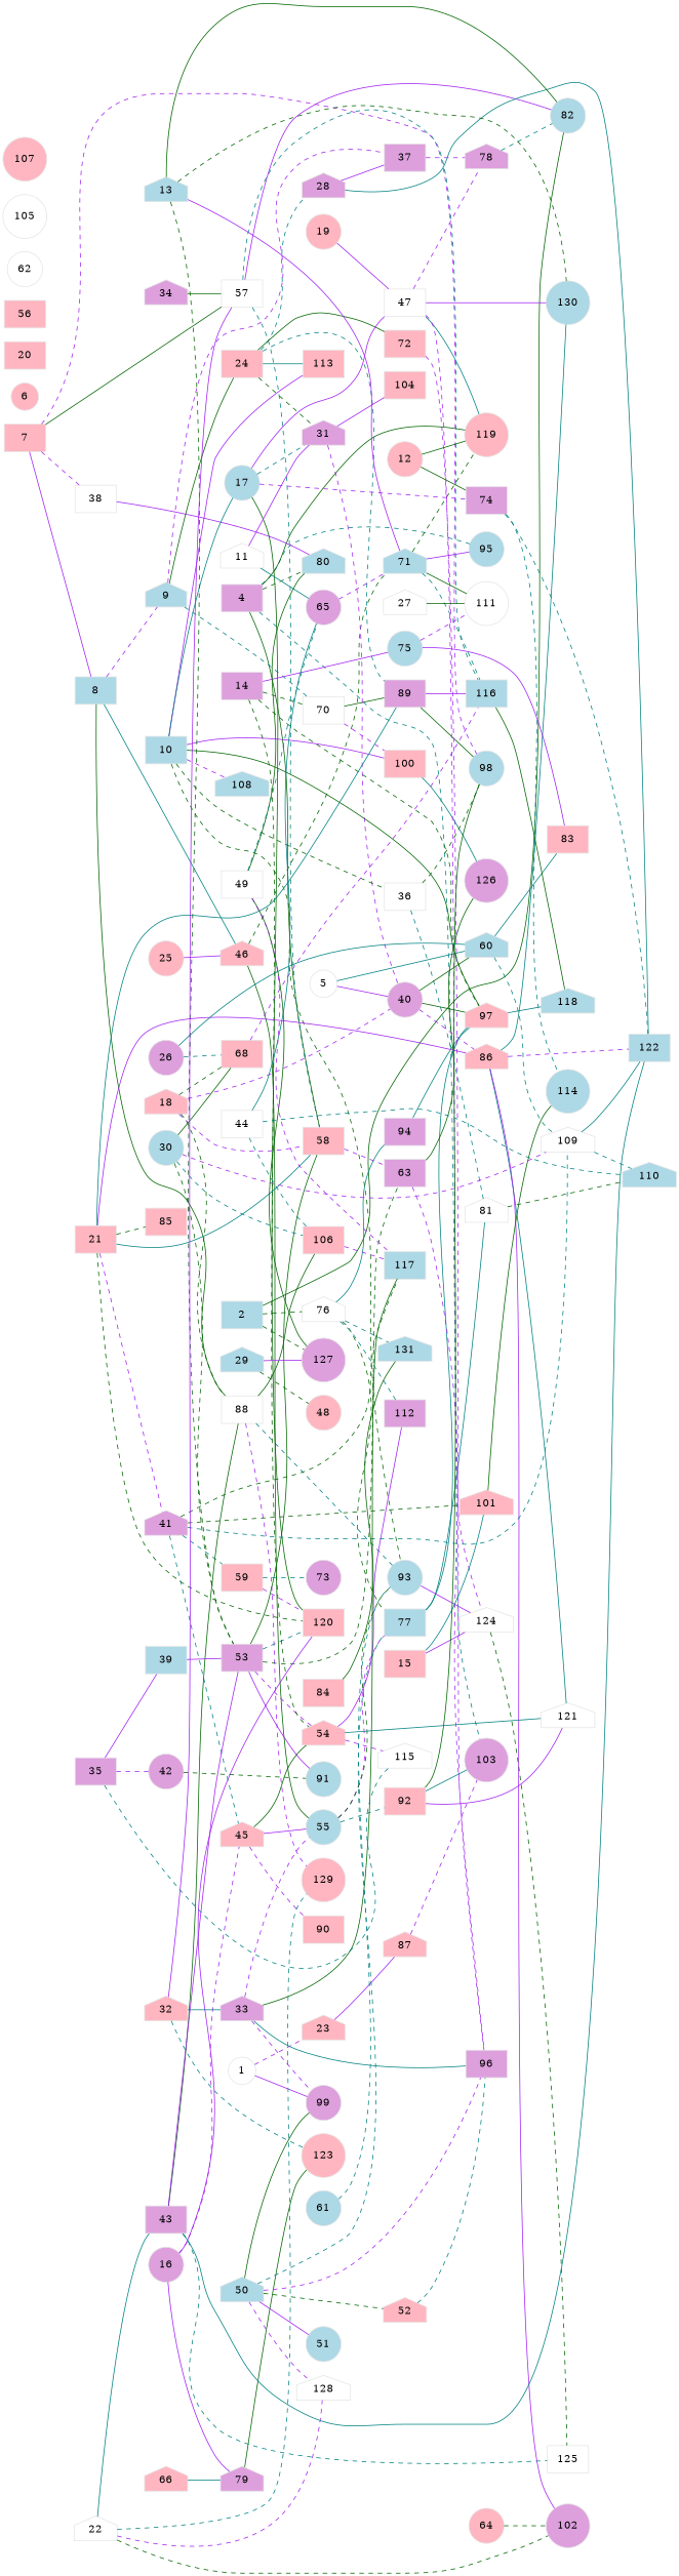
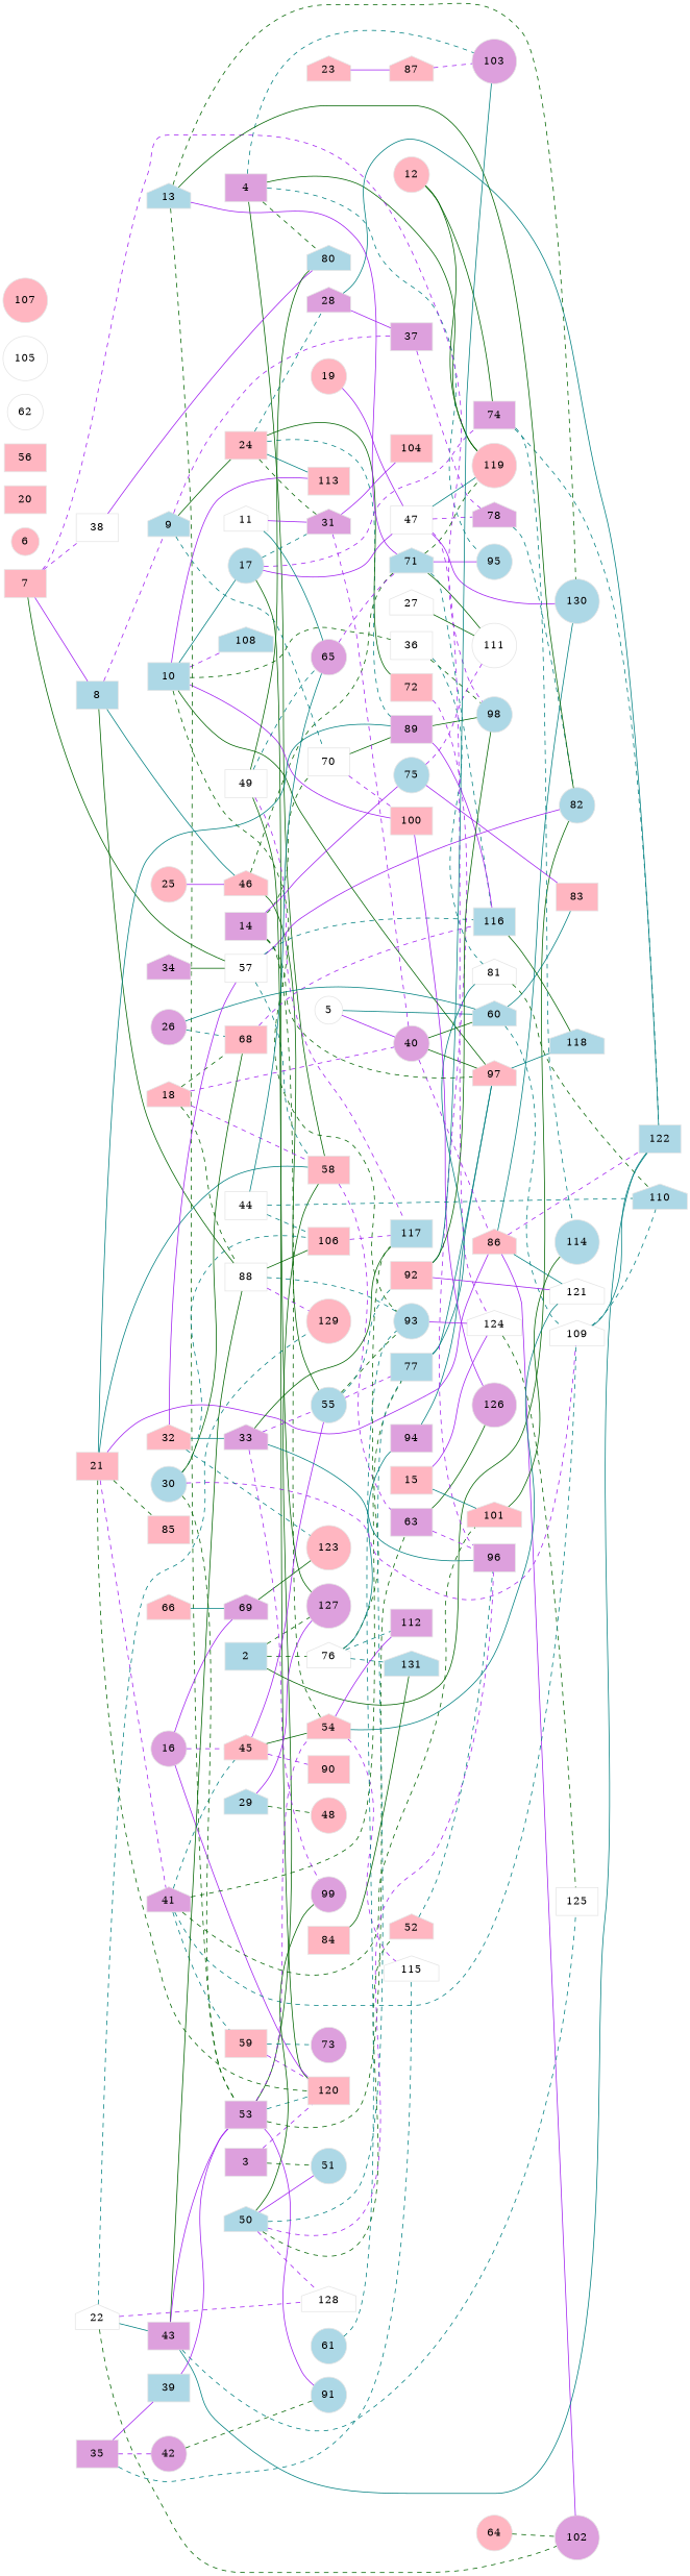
  graph {
    rankdir=LR
    node [color=gray90 fillcolor=lightpink shape=box style=filled]
    edge [color=purple style=dashed]
-   1 [fillcolor=white shape=circle]
    23 [shape=house]
    99 [fillcolor=plum shape=circle]
    87 [shape=house]
    2 [fillcolor=lightblue]
    76 [fillcolor=white shape=house]
    82 [fillcolor=lightblue shape=circle]
    127 [fillcolor=plum shape=circle]
    77 [fillcolor=lightblue]
    112 [fillcolor=plum]
    94 [fillcolor=plum]
    131 [fillcolor=lightblue shape=house]
+   3 [fillcolor=plum]
    51 [fillcolor=lightblue shape=circle]
    120
    4 [fillcolor=plum]
    58
    80 [fillcolor=lightblue shape=house]
    95 [fillcolor=lightblue shape=circle]
    103 [fillcolor=plum shape=circle]
    119 [shape=circle]
    63 [fillcolor=plum]
    5 [fillcolor=white shape=circle]
    40 [fillcolor=plum shape=circle]
    60 [fillcolor=lightblue shape=house]
    97 [shape=house]
    86 [shape=house]
    109 [fillcolor=white shape=house]
    83
    6 [shape=circle]
    8 [fillcolor=lightblue]
    7
    38 [fillcolor=white]
    57 [fillcolor=white]
    98 [fillcolor=lightblue shape=circle]
    9 [fillcolor=lightblue shape=house]
    46 [shape=house]
    88 [fillcolor=white]
    116 [fillcolor=lightblue]
    24
    37 [fillcolor=plum]
    70 [fillcolor=white]
    71 [fillcolor=lightblue shape=house]
    55 [fillcolor=lightblue shape=circle]
    93 [fillcolor=lightblue shape=circle]
    129 [shape=circle]
    106
    113
    31 [fillcolor=plum shape=house]
    89 [fillcolor=plum]
    28 [fillcolor=plum shape=house]
    72
    78 [fillcolor=plum shape=house]
    100
    10 [fillcolor=lightblue]
    17 [fillcolor=lightblue shape=circle]
    36 [fillcolor=white]
    108 [fillcolor=lightblue shape=house]
    74 [fillcolor=plum]
    47 [fillcolor=white]
    81 [fillcolor=white shape=house]
    124 [fillcolor=white shape=house]
    118 [fillcolor=lightblue shape=house]
    126 [fillcolor=plum shape=circle]
    11 [fillcolor=white shape=house]
    65 [fillcolor=plum shape=circle]
    104
    12 [shape=circle]
    122 [fillcolor=lightblue]
    114 [fillcolor=lightblue shape=circle]
    13 [fillcolor=lightblue shape=house]
    53 [fillcolor=plum]
    130 [fillcolor=lightblue shape=circle]
    54 [shape=house]
    91 [fillcolor=lightblue shape=circle]
    111 [fillcolor=white shape=circle]
    14 [fillcolor=plum]
    75 [fillcolor=lightblue shape=circle]
    115 [fillcolor=white shape=house]
    121 [fillcolor=white shape=house]
    101 [shape=house]
    15
    125 [fillcolor=white]
    16 [fillcolor=plum shape=circle]
    45 [shape=house]
-   69 [fillcolor=plum shape=house label=79]
+   69 [fillcolor=plum shape=house]
    90
    123 [shape=circle]
    18 [shape=house]
    68
    19 [shape=circle]
    20
    21
    41 [fillcolor=plum shape=house]
    85
    117 [fillcolor=lightblue]
    59
    102 [fillcolor=plum shape=circle]
    22 [fillcolor=white shape=house]
    43 [fillcolor=plum]
    128 [fillcolor=white shape=house]
    96 [fillcolor=plum]
    25 [shape=circle]
    26 [fillcolor=plum shape=circle]
    27 [fillcolor=white shape=house]
    39 [fillcolor=lightblue]
    29 [fillcolor=lightblue shape=house]
    48 [shape=circle]
    30 [fillcolor=lightblue shape=circle]
    110 [fillcolor=lightblue shape=house]
    32 [shape=house]
    33 [fillcolor=plum shape=house]
    92
    34 [fillcolor=plum shape=house]
    35 [fillcolor=plum]
    42 [fillcolor=plum shape=circle]
    73 [fillcolor=plum shape=circle]
    44 [fillcolor=white]
    49 [fillcolor=white]
    50 [fillcolor=lightblue shape=house]
    52 [shape=house]
    56
    61 [fillcolor=lightblue shape=circle]
    62 [fillcolor=white shape=circle]
    64 [shape=circle]
    66 [shape=house]
    84
    105 [fillcolor=white shape=circle]
    107 [shape=circle]
-   1 -- 23
-   1 -- 99 [style=solid]
    23 -- 87 [style=solid]
    87 -- 103
    2 -- 76 [color=darkgreen]
    2 -- 82 [color=darkgreen style=solid]
    2 -- 127 [color=darkgreen]
    76 -- 77 [color=darkgreen]
    76 -- 112 [color=teal]
    76 -- 94 [color=teal style=solid]
    76 -- 131 [color=teal]
    77 -- 97 [color=teal style=solid]
    77 -- 81 [color=teal style=solid]
    94 -- 97 [color=teal style=solid]
+   3 -- 51 [color=darkgreen]
+   3 -- 120
    4 -- 58 [color=darkgreen style=solid]
    4 -- 80 [color=darkgreen]
    4 -- 95 [color=teal]
    4 -- 103 [color=teal]
    4 -- 119 [color=darkgreen style=solid]
    58 -- 63
    63 -- 126 [color=darkgreen style=solid]
    63 -- 96
    5 -- 40 [style=solid]
    5 -- 60 [color=teal style=solid]
    40 -- 60 [color=darkgreen style=solid]
    40 -- 97 [color=darkgreen style=solid]
    40 -- 86
    60 -- 109 [color=teal]
    60 -- 83 [color=teal style=solid]
    97 -- 118 [color=teal style=solid]
    86 -- 122
    86 -- 130 [color=teal style=solid]
    86 -- 121 [color=teal style=solid]
    86 -- 102 [style=solid]
    109 -- 122 [color=teal style=solid]
    109 -- 110 [color=teal]
    8 -- 9
    8 -- 46 [color=teal style=solid]
    8 -- 88 [color=darkgreen style=solid]
    7 -- 8 [style=solid]
    7 -- 38
    7 -- 57 [color=darkgreen style=solid]
    7 -- 98
    38 -- 80 [style=solid]
    57 -- 82 [style=solid]
    57 -- 58 [color=teal]
    57 -- 116 [color=teal]
    9 -- 24 [color=darkgreen style=solid]
    9 -- 37
    9 -- 70 [color=teal]
    46 -- 71 [color=darkgreen]
    46 -- 55 [color=darkgreen style=solid]
    88 -- 93 [color=teal]
    88 -- 129
    88 -- 106 [color=darkgreen style=solid]
    116 -- 118 [color=darkgreen style=solid]
    24 -- 113 [color=teal style=solid]
    24 -- 31 [color=darkgreen]
    24 -- 89 [color=teal]
    24 -- 28 [color=teal]
    24 -- 72 [color=darkgreen style=solid]
    37 -- 78
    70 -- 89 [color=darkgreen style=solid]
    70 -- 100
    71 -- 95 [style=solid]
    71 -- 119 [color=darkgreen]
    71 -- 116 [color=teal]
    71 -- 111 [color=darkgreen style=solid]
    55 -- 77
    55 -- 93 [color=darkgreen]
    55 -- 92 [color=teal]
    93 -- 124 [style=solid]
    106 -- 117
    31 -- 40
    31 -- 104 [style=solid]
    89 -- 98 [color=darkgreen style=solid]
    89 -- 116 [style=solid]
    28 -- 37 [style=solid]
    28 -- 122 [color=teal style=solid]
    72 -- 96
    78 -- 82 [color=teal]
-   100 -- 126 [color=teal style=solid]
+   100 -- 126 [style=solid]
    10 -- 97 [color=darkgreen style=solid]
    10 -- 93 [color=darkgreen]
    10 -- 113 [style=solid]
    10 -- 100 [style=solid]
    10 -- 17 [color=teal style=solid]
    10 -- 36 [color=darkgreen]
    10 -- 108
    17 -- 120 [color=darkgreen style=solid]
    17 -- 31 [color=teal]
    17 -- 74
    17 -- 47 [style=solid]
    36 -- 98 [color=darkgreen]
    36 -- 81 [color=teal]
    74 -- 122 [color=teal]
    74 -- 114 [color=teal]
    47 -- 119 [color=teal style=solid]
    47 -- 78
    47 -- 124
    47 -- 130 [style=solid]
    81 -- 110 [color=darkgreen]
    124 -- 125 [color=darkgreen]
    11 -- 31 [style=solid]
    11 -- 65 [color=teal style=solid]
    65 -- 71
    12 -- 119 [color=darkgreen style=solid]
    12 -- 74 [color=darkgreen style=solid]
    13 -- 82 [color=darkgreen style=solid]
    13 -- 71 [style=solid]
    13 -- 53 [color=darkgreen]
    13 -- 130 [color=darkgreen]
    53 -- 120 [color=teal]
    53 -- 58 [color=darkgreen style=solid]
    53 -- 63 [color=darkgreen]
    53 -- 54
    53 -- 91 [style=solid]
    54 -- 112 [style=solid]
    54 -- 115
    54 -- 121 [color=teal style=solid]
    14 -- 97 [color=darkgreen]
    14 -- 70 [color=darkgreen]
    14 -- 54 [color=darkgreen]
    14 -- 75 [style=solid]
    75 -- 83 [style=solid]
    75 -- 111
    101 -- 114 [color=darkgreen style=solid]
    15 -- 124 [style=solid]
    15 -- 101 [color=teal style=solid]
    16 -- 120 [style=solid]
    16 -- 45
    16 -- 69 [style=solid]
    45 -- 55 [style=solid]
    45 -- 54 [color=darkgreen style=solid]
    45 -- 90
    69 -- 123 [color=darkgreen style=solid]
    18 -- 58
    18 -- 40
    18 -- 88 [color=darkgreen]
    18 -- 68 [color=darkgreen]
    68 -- 116
    19 -- 47 [style=solid]
    21 -- 120 [color=darkgreen]
    21 -- 58 [color=teal style=solid]
    21 -- 86 [style=solid]
    21 -- 89 [color=teal style=solid]
    21 -- 41
    21 -- 85 [color=darkgreen]
    41 -- 109 [color=teal]
    41 -- 101 [color=darkgreen]
    41 -- 45 [color=teal]
    41 -- 117 [color=darkgreen]
    41 -- 59 [color=teal]
    59 -- 120
    59 -- 73 [color=teal]
    22 -- 129 [color=teal]
    22 -- 102 [color=darkgreen]
    22 -- 43 [color=teal style=solid]
    22 -- 128
    43 -- 88 [color=darkgreen style=solid]
    43 -- 122 [color=teal style=solid]
    43 -- 53 [style=solid]
    43 -- 125 [color=teal]
    25 -- 46 [style=solid]
    26 -- 60 [color=teal style=solid]
    26 -- 68 [color=teal]
    27 -- 111 [color=darkgreen style=solid]
    39 -- 53 [style=solid]
    29 -- 127 [style=solid]
    29 -- 48 [color=darkgreen]
    30 -- 109
    30 -- 106 [color=teal]
    30 -- 53 [color=darkgreen]
    30 -- 68 [color=darkgreen style=solid]
    32 -- 57 [style=solid]
    32 -- 123 [color=teal]
    32 -- 33 [color=teal style=solid]
    33 -- 99
    33 -- 55
    33 -- 117 [color=darkgreen style=solid]
    33 -- 96 [color=teal style=solid]
    92 -- 103 [color=teal style=solid]
    92 -- 98 [color=darkgreen style=solid]
    92 -- 121 [style=solid]
    34 -- 57 [color=darkgreen style=solid]
    35 -- 115 [color=teal]
    35 -- 39 [style=solid]
    35 -- 42
    42 -- 91 [color=darkgreen]
    44 -- 106 [color=teal]
    44 -- 65 [color=teal style=solid]
    44 -- 110 [color=teal]
    49 -- 127 [color=darkgreen style=solid]
    49 -- 80 [color=darkgreen style=solid]
    49 -- 65 [color=teal]
    49 -- 117
    50 -- 99 [color=darkgreen style=solid]
    50 -- 77 [color=teal]
    50 -- 51 [style=solid]
    50 -- 128
    50 -- 96
    50 -- 52 [color=darkgreen]
    52 -- 96 [color=teal]
    61 -- 93 [color=teal]
    64 -- 102 [color=darkgreen]
    66 -- 69 [color=teal style=solid]
    84 -- 131 [color=darkgreen style=solid]
  }
